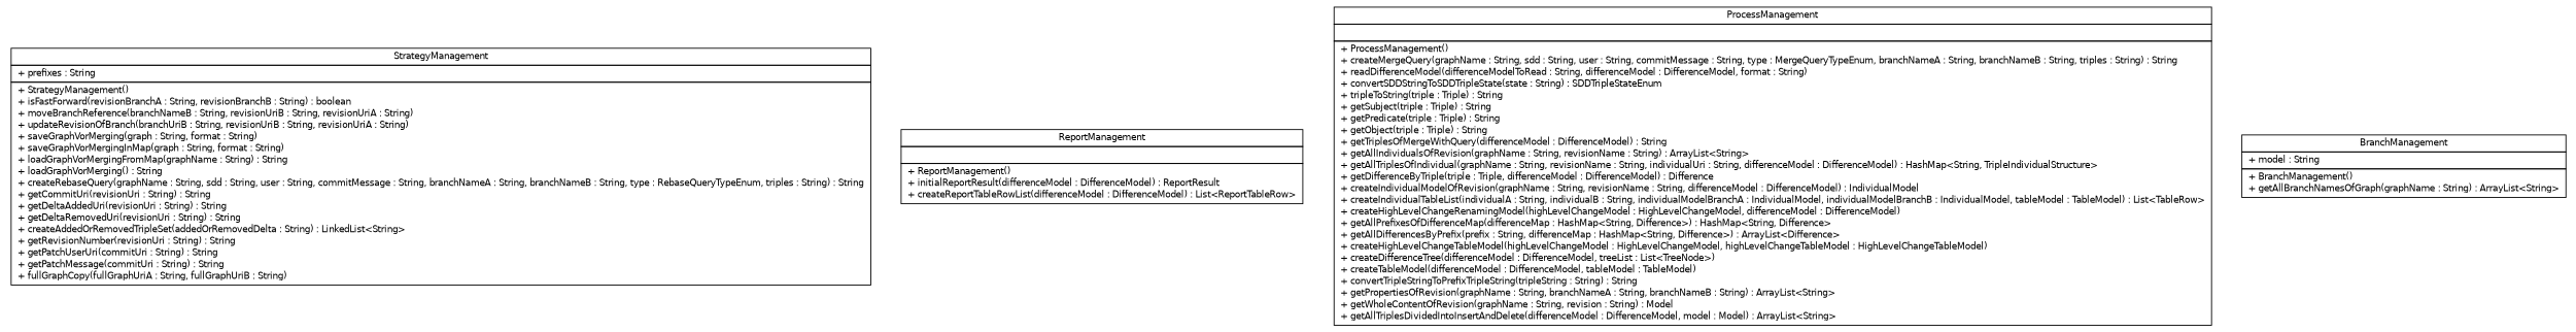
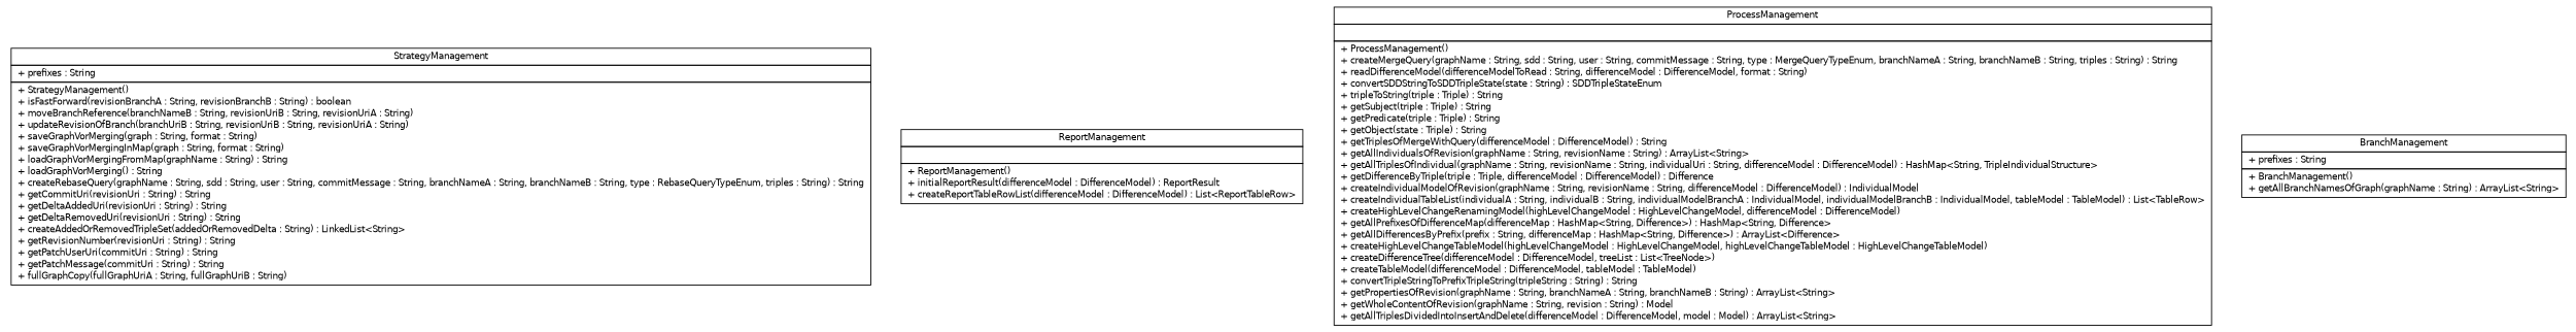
  digraph {
    nodesep=0.25
    ranksep=0.5
    node [fontcolor=black fontname=Helvetica fontsize=10.0 shape=plaintext]
    n1 [label=<<table title="de.tud.plt.r43ples.merging.management.StrategyManagement" border="0" cellborder="1" cellspacing="0" cellpadding="2" port="p" href="./StrategyManagement.html"> 		<tr><td><table border="0" cellspacing="0" cellpadding="1"> <tr><td align="center" balign="center"> StrategyManagement </td></tr> 		</table></td></tr> 		<tr><td><table border="0" cellspacing="0" cellpadding="1"> <tr><td align="left" balign="left"> + prefixes : String </td></tr> 		</table></td></tr> 		<tr><td><table border="0" cellspacing="0" cellpadding="1"> <tr><td align="left" balign="left"> + StrategyManagement() </td></tr> <tr><td align="left" balign="left"> + isFastForward(revisionBranchA : String, revisionBranchB : String) : boolean </td></tr> <tr><td align="left" balign="left"> + moveBranchReference(branchNameB : String, revisionUriB : String, revisionUriA : String) </td></tr> <tr><td align="left" balign="left"> + updateRevisionOfBranch(branchUriB : String, revisionUriB : String, revisionUriA : String) </td></tr> <tr><td align="left" balign="left"> + saveGraphVorMerging(graph : String, format : String) </td></tr> <tr><td align="left" balign="left"> + saveGraphVorMergingInMap(graph : String, format : String) </td></tr> <tr><td align="left" balign="left"> + loadGraphVorMergingFromMap(graphName : String) : String </td></tr> <tr><td align="left" balign="left"> + loadGraphVorMerging() : String </td></tr> <tr><td align="left" balign="left"> + createRebaseQuery(graphName : String, sdd : String, user : String, commitMessage : String, branchNameA : String, branchNameB : String, type : RebaseQueryTypeEnum, triples : String) : String </td></tr> <tr><td align="left" balign="left"> + getCommitUri(revisionUri : String) : String </td></tr> <tr><td align="left" balign="left"> + getDeltaAddedUri(revisionUri : String) : String </td></tr> <tr><td align="left" balign="left"> + getDeltaRemovedUri(revisionUri : String) : String </td></tr> <tr><td align="left" balign="left"> + createAddedOrRemovedTripleSet(addedOrRemovedDelta : String) : LinkedList&lt;String&gt; </td></tr> <tr><td align="left" balign="left"> + getRevisionNumber(revisionUri : String) : String </td></tr> <tr><td align="left" balign="left"> + getPatchUserUri(commitUri : String) : String </td></tr> <tr><td align="left" balign="left"> + getPatchMessage(commitUri : String) : String </td></tr> <tr><td align="left" balign="left"> + fullGraphCopy(fullGraphUriA : String, fullGraphUriB : String) </td></tr> 		</table></td></tr> 		</table>>]
    n2 [label=<<table title="de.tud.plt.r43ples.merging.management.ReportManagement" border="0" cellborder="1" cellspacing="0" cellpadding="2" port="p" href="./ReportManagement.html"> 		<tr><td><table border="0" cellspacing="0" cellpadding="1"> <tr><td align="center" balign="center"> ReportManagement </td></tr> 		</table></td></tr> 		<tr><td><table border="0" cellspacing="0" cellpadding="1"> <tr><td align="left" balign="left">  </td></tr> 		</table></td></tr> 		<tr><td><table border="0" cellspacing="0" cellpadding="1"> <tr><td align="left" balign="left"> + ReportManagement() </td></tr> <tr><td align="left" balign="left"> + initialReportResult(differenceModel : DifferenceModel) : ReportResult </td></tr> <tr><td align="left" balign="left"> + createReportTableRowList(differenceModel : DifferenceModel) : List&lt;ReportTableRow&gt; </td></tr> 		</table></td></tr> 		</table>>]
-   n3 [label=<<table title="de.tud.plt.r43ples.merging.management.ProcessManagement" border="0" cellborder="1" cellspacing="0" cellpadding="2" port="p" href="./ProcessManagement.html"> 		<tr><td><table border="0" cellspacing="0" cellpadding="1"> <tr><td align="center" balign="center"> ProcessManagement </td></tr> 		</table></td></tr> 		<tr><td><table border="0" cellspacing="0" cellpadding="1"> <tr><td align="left" balign="left">  </td></tr> 		</table></td></tr> 		<tr><td><table border="0" cellspacing="0" cellpadding="1"> <tr><td align="left" balign="left"> + ProcessManagement() </td></tr> <tr><td align="left" balign="left"> + createMergeQuery(graphName : String, sdd : String, user : String, commitMessage : String, type : MergeQueryTypeEnum, branchNameA : String, branchNameB : String, triples : String) : String </td></tr> <tr><td align="left" balign="left"> + readDifferenceModel(differenceModelToRead : String, differenceModel : DifferenceModel, format : String) </td></tr> <tr><td align="left" balign="left"> + convertSDDStringToSDDTripleState(state : String) : SDDTripleStateEnum </td></tr> <tr><td align="left" balign="left"> + tripleToString(triple : Triple) : String </td></tr> <tr><td align="left" balign="left"> + getSubject(triple : Triple) : String </td></tr> <tr><td align="left" balign="left"> + getPredicate(triple : Triple) : String </td></tr> <tr><td align="left" balign="left"> + getObject(triple : Triple) : String </td></tr> <tr><td align="left" balign="left"> + getTriplesOfMergeWithQuery(differenceModel : DifferenceModel) : String </td></tr> <tr><td align="left" balign="left"> + getAllIndividualsOfRevision(graphName : String, revisionName : String) : ArrayList&lt;String&gt; </td></tr> <tr><td align="left" balign="left"> + getAllTriplesOfIndividual(graphName : String, revisionName : String, individualUri : String, differenceModel : DifferenceModel) : HashMap&lt;String, TripleIndividualStructure&gt; </td></tr> <tr><td align="left" balign="left"> + getDifferenceByTriple(triple : Triple, differenceModel : DifferenceModel) : Difference </td></tr> <tr><td align="left" balign="left"> + createIndividualModelOfRevision(graphName : String, revisionName : String, differenceModel : DifferenceModel) : IndividualModel </td></tr> <tr><td align="left" balign="left"> + createIndividualTableList(individualA : String, individualB : String, individualModelBranchA : IndividualModel, individualModelBranchB : IndividualModel, tableModel : TableModel) : List&lt;TableRow&gt; </td></tr> <tr><td align="left" balign="left"> + createHighLevelChangeRenamingModel(highLevelChangeModel : HighLevelChangeModel, differenceModel : DifferenceModel) </td></tr> <tr><td align="left" balign="left"> + getAllPrefixesOfDifferenceMap(differenceMap : HashMap&lt;String, Difference&gt;) : HashMap&lt;String, Difference&gt; </td></tr> <tr><td align="left" balign="left"> + getAllDifferencesByPrefix(prefix : String, differenceMap : HashMap&lt;String, Difference&gt;) : ArrayList&lt;Difference&gt; </td></tr> <tr><td align="left" balign="left"> + createHighLevelChangeTableModel(highLevelChangeModel : HighLevelChangeModel, highLevelChangeTableModel : HighLevelChangeTableModel) </td></tr> <tr><td align="left" balign="left"> + createDifferenceTree(differenceModel : DifferenceModel, treeList : List&lt;TreeNode&gt;) </td></tr> <tr><td align="left" balign="left"> + createTableModel(differenceModel : DifferenceModel, tableModel : TableModel) </td></tr> <tr><td align="left" balign="left"> + convertTripleStringToPrefixTripleString(tripleString : String) : String </td></tr> <tr><td align="left" balign="left"> + getPropertiesOfRevision(graphName : String, branchNameA : String, branchNameB : String) : ArrayList&lt;String&gt; </td></tr> <tr><td align="left" balign="left"> + getWholeContentOfRevision(graphName : String, revision : String) : Model </td></tr> <tr><td align="left" balign="left"> + getAllTriplesDividedIntoInsertAndDelete(differenceModel : DifferenceModel, model : Model) : ArrayList&lt;String&gt; </td></tr> 		</table></td></tr> 		</table>>]
-   n4 [label=<<table title="de.tud.plt.r43ples.merging.management.BranchManagement" border="0" cellborder="1" cellspacing="0" cellpadding="2" port="p" href="./BranchManagement.html"> 		<tr><td><table border="0" cellspacing="0" cellpadding="1"> <tr><td align="center" balign="center"> BranchManagement </td></tr> 		</table></td></tr> 		<tr><td><table border="0" cellspacing="0" cellpadding="1"> <tr><td align="left" balign="left"> + model : String </td></tr> 		</table></td></tr> 		<tr><td><table border="0" cellspacing="0" cellpadding="1"> <tr><td align="left" balign="left"> + BranchManagement() </td></tr> <tr><td align="left" balign="left"> + getAllBranchNamesOfGraph(graphName : String) : ArrayList&lt;String&gt; </td></tr> 		</table></td></tr> 		</table>>]
+   n3 [label=<<table title="de.tud.plt.r43ples.merging.management.ProcessManagement" border="0" cellborder="1" cellspacing="0" cellpadding="2" port="p" href="./ProcessManagement.html"> 		<tr><td><table border="0" cellspacing="0" cellpadding="1"> <tr><td align="center" balign="center"> ProcessManagement </td></tr> 		</table></td></tr> 		<tr><td><table border="0" cellspacing="0" cellpadding="1"> <tr><td align="left" balign="left">  </td></tr> 		</table></td></tr> 		<tr><td><table border="0" cellspacing="0" cellpadding="1"> <tr><td align="left" balign="left"> + ProcessManagement() </td></tr> <tr><td align="left" balign="left"> + createMergeQuery(graphName : String, sdd : String, user : String, commitMessage : String, type : MergeQueryTypeEnum, branchNameA : String, branchNameB : String, triples : String) : String </td></tr> <tr><td align="left" balign="left"> + readDifferenceModel(differenceModelToRead : String, differenceModel : DifferenceModel, format : String) </td></tr> <tr><td align="left" balign="left"> + convertSDDStringToSDDTripleState(state : String) : SDDTripleStateEnum </td></tr> <tr><td align="left" balign="left"> + tripleToString(triple : Triple) : String </td></tr> <tr><td align="left" balign="left"> + getSubject(triple : Triple) : String </td></tr> <tr><td align="left" balign="left"> + getPredicate(triple : Triple) : String </td></tr> <tr><td align="left" balign="left"> + getObject(state : Triple) : String </td></tr> <tr><td align="left" balign="left"> + getTriplesOfMergeWithQuery(differenceModel : DifferenceModel) : String </td></tr> <tr><td align="left" balign="left"> + getAllIndividualsOfRevision(graphName : String, revisionName : String) : ArrayList&lt;String&gt; </td></tr> <tr><td align="left" balign="left"> + getAllTriplesOfIndividual(graphName : String, revisionName : String, individualUri : String, differenceModel : DifferenceModel) : HashMap&lt;String, TripleIndividualStructure&gt; </td></tr> <tr><td align="left" balign="left"> + getDifferenceByTriple(triple : Triple, differenceModel : DifferenceModel) : Difference </td></tr> <tr><td align="left" balign="left"> + createIndividualModelOfRevision(graphName : String, revisionName : String, differenceModel : DifferenceModel) : IndividualModel </td></tr> <tr><td align="left" balign="left"> + createIndividualTableList(individualA : String, individualB : String, individualModelBranchA : IndividualModel, individualModelBranchB : IndividualModel, tableModel : TableModel) : List&lt;TableRow&gt; </td></tr> <tr><td align="left" balign="left"> + createHighLevelChangeRenamingModel(highLevelChangeModel : HighLevelChangeModel, differenceModel : DifferenceModel) </td></tr> <tr><td align="left" balign="left"> + getAllPrefixesOfDifferenceMap(differenceMap : HashMap&lt;String, Difference&gt;) : HashMap&lt;String, Difference&gt; </td></tr> <tr><td align="left" balign="left"> + getAllDifferencesByPrefix(prefix : String, differenceMap : HashMap&lt;String, Difference&gt;) : ArrayList&lt;Difference&gt; </td></tr> <tr><td align="left" balign="left"> + createHighLevelChangeTableModel(highLevelChangeModel : HighLevelChangeModel, highLevelChangeTableModel : HighLevelChangeTableModel) </td></tr> <tr><td align="left" balign="left"> + createDifferenceTree(differenceModel : DifferenceModel, treeList : List&lt;TreeNode&gt;) </td></tr> <tr><td align="left" balign="left"> + createTableModel(differenceModel : DifferenceModel, tableModel : TableModel) </td></tr> <tr><td align="left" balign="left"> + convertTripleStringToPrefixTripleString(tripleString : String) : String </td></tr> <tr><td align="left" balign="left"> + getPropertiesOfRevision(graphName : String, branchNameA : String, branchNameB : String) : ArrayList&lt;String&gt; </td></tr> <tr><td align="left" balign="left"> + getWholeContentOfRevision(graphName : String, revision : String) : Model </td></tr> <tr><td align="left" balign="left"> + getAllTriplesDividedIntoInsertAndDelete(differenceModel : DifferenceModel, model : Model) : ArrayList&lt;String&gt; </td></tr> 		</table></td></tr> 		</table>>]
+   n4 [label=<<table title="de.tud.plt.r43ples.merging.management.BranchManagement" border="0" cellborder="1" cellspacing="0" cellpadding="2" port="p" href="./BranchManagement.html"> 		<tr><td><table border="0" cellspacing="0" cellpadding="1"> <tr><td align="center" balign="center"> BranchManagement </td></tr> 		</table></td></tr> 		<tr><td><table border="0" cellspacing="0" cellpadding="1"> <tr><td align="left" balign="left"> + prefixes : String </td></tr> 		</table></td></tr> 		<tr><td><table border="0" cellspacing="0" cellpadding="1"> <tr><td align="left" balign="left"> + BranchManagement() </td></tr> <tr><td align="left" balign="left"> + getAllBranchNamesOfGraph(graphName : String) : ArrayList&lt;String&gt; </td></tr> 		</table></td></tr> 		</table>>]
  }
